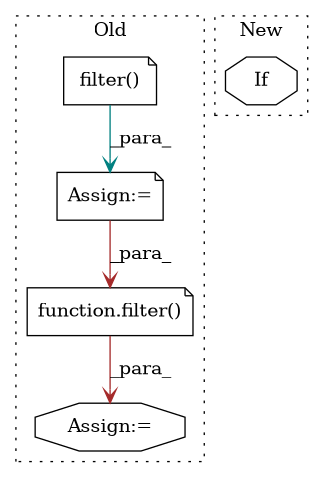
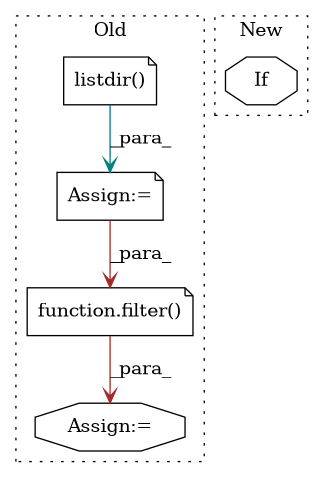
  digraph {
    node [a=75 l=3 shape=note]
    edge [color=brown arrowhead=vee]
-   n1 [l="11,1" label="filter()" s="1398,1442"]
+   n1 [l="11,1" label="listdir()" s="1398,1442"]
    n2 [a=68 l=20 label="Assign:=" s=1463 shape=octagon]
    n3 [a=68 label="Assign:=" s=1395]
    n4 [l="7,1" label="function.filter()" s="1628,1661"]
    n5 [a=96 label=If s=3465 shape=octagon]
    subgraph cluster_1 {
      label=Old
      style=dotted
      n1
      n2
      n3
      n4
    }
    subgraph cluster_2 {
      label=New
      style=dotted
      n5
    }
    n1 -> n3 [label=_para_ color=teal]
    n3 -> n4 [label=_para_]
    n4 -> n2 [label=_para_]
  }
